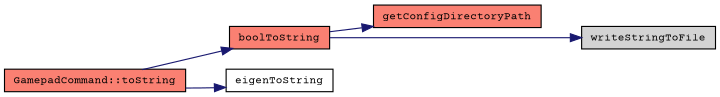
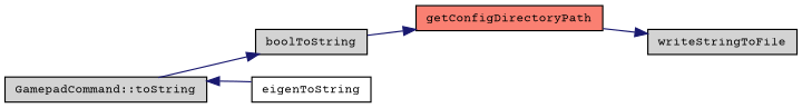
  digraph {
    fontname="Courier Prime"
    rankdir=LR
    node [color=black fillcolor=salmon fontname="Courier Prime" fontsize=10 shape=record style=filled]
    edge [color=midnightblue fontname="Courier Prime" fontsize=10 labelfontname=FreeSans labelfontsize=10 style=solid]
-   n1 [fontcolor=black height=0.2 label="GamepadCommand::toString" width=0.4]
-   n2 [height=0.2 label=boolToString width=0.4]
+   n1 [fillcolor=lightgrey fontcolor=black height=0.2 label="GamepadCommand::toString" width=0.4]
+   n2 [fillcolor=lightgrey height=0.2 label=boolToString width=0.4]
    n3 [fillcolor=white height=0.2 label=eigenToString width=0.4]
    n4 [height=0.2 label=getConfigDirectoryPath width=0.4]
    n5 [fillcolor=lightgrey height=0.2 label=writeStringToFile width=0.4]
    n1 -> n2
-   n1 -> n3
+   n3 -> n1
    n2 -> n4
-   n2 -> n5
+   n4 -> n5
  }
